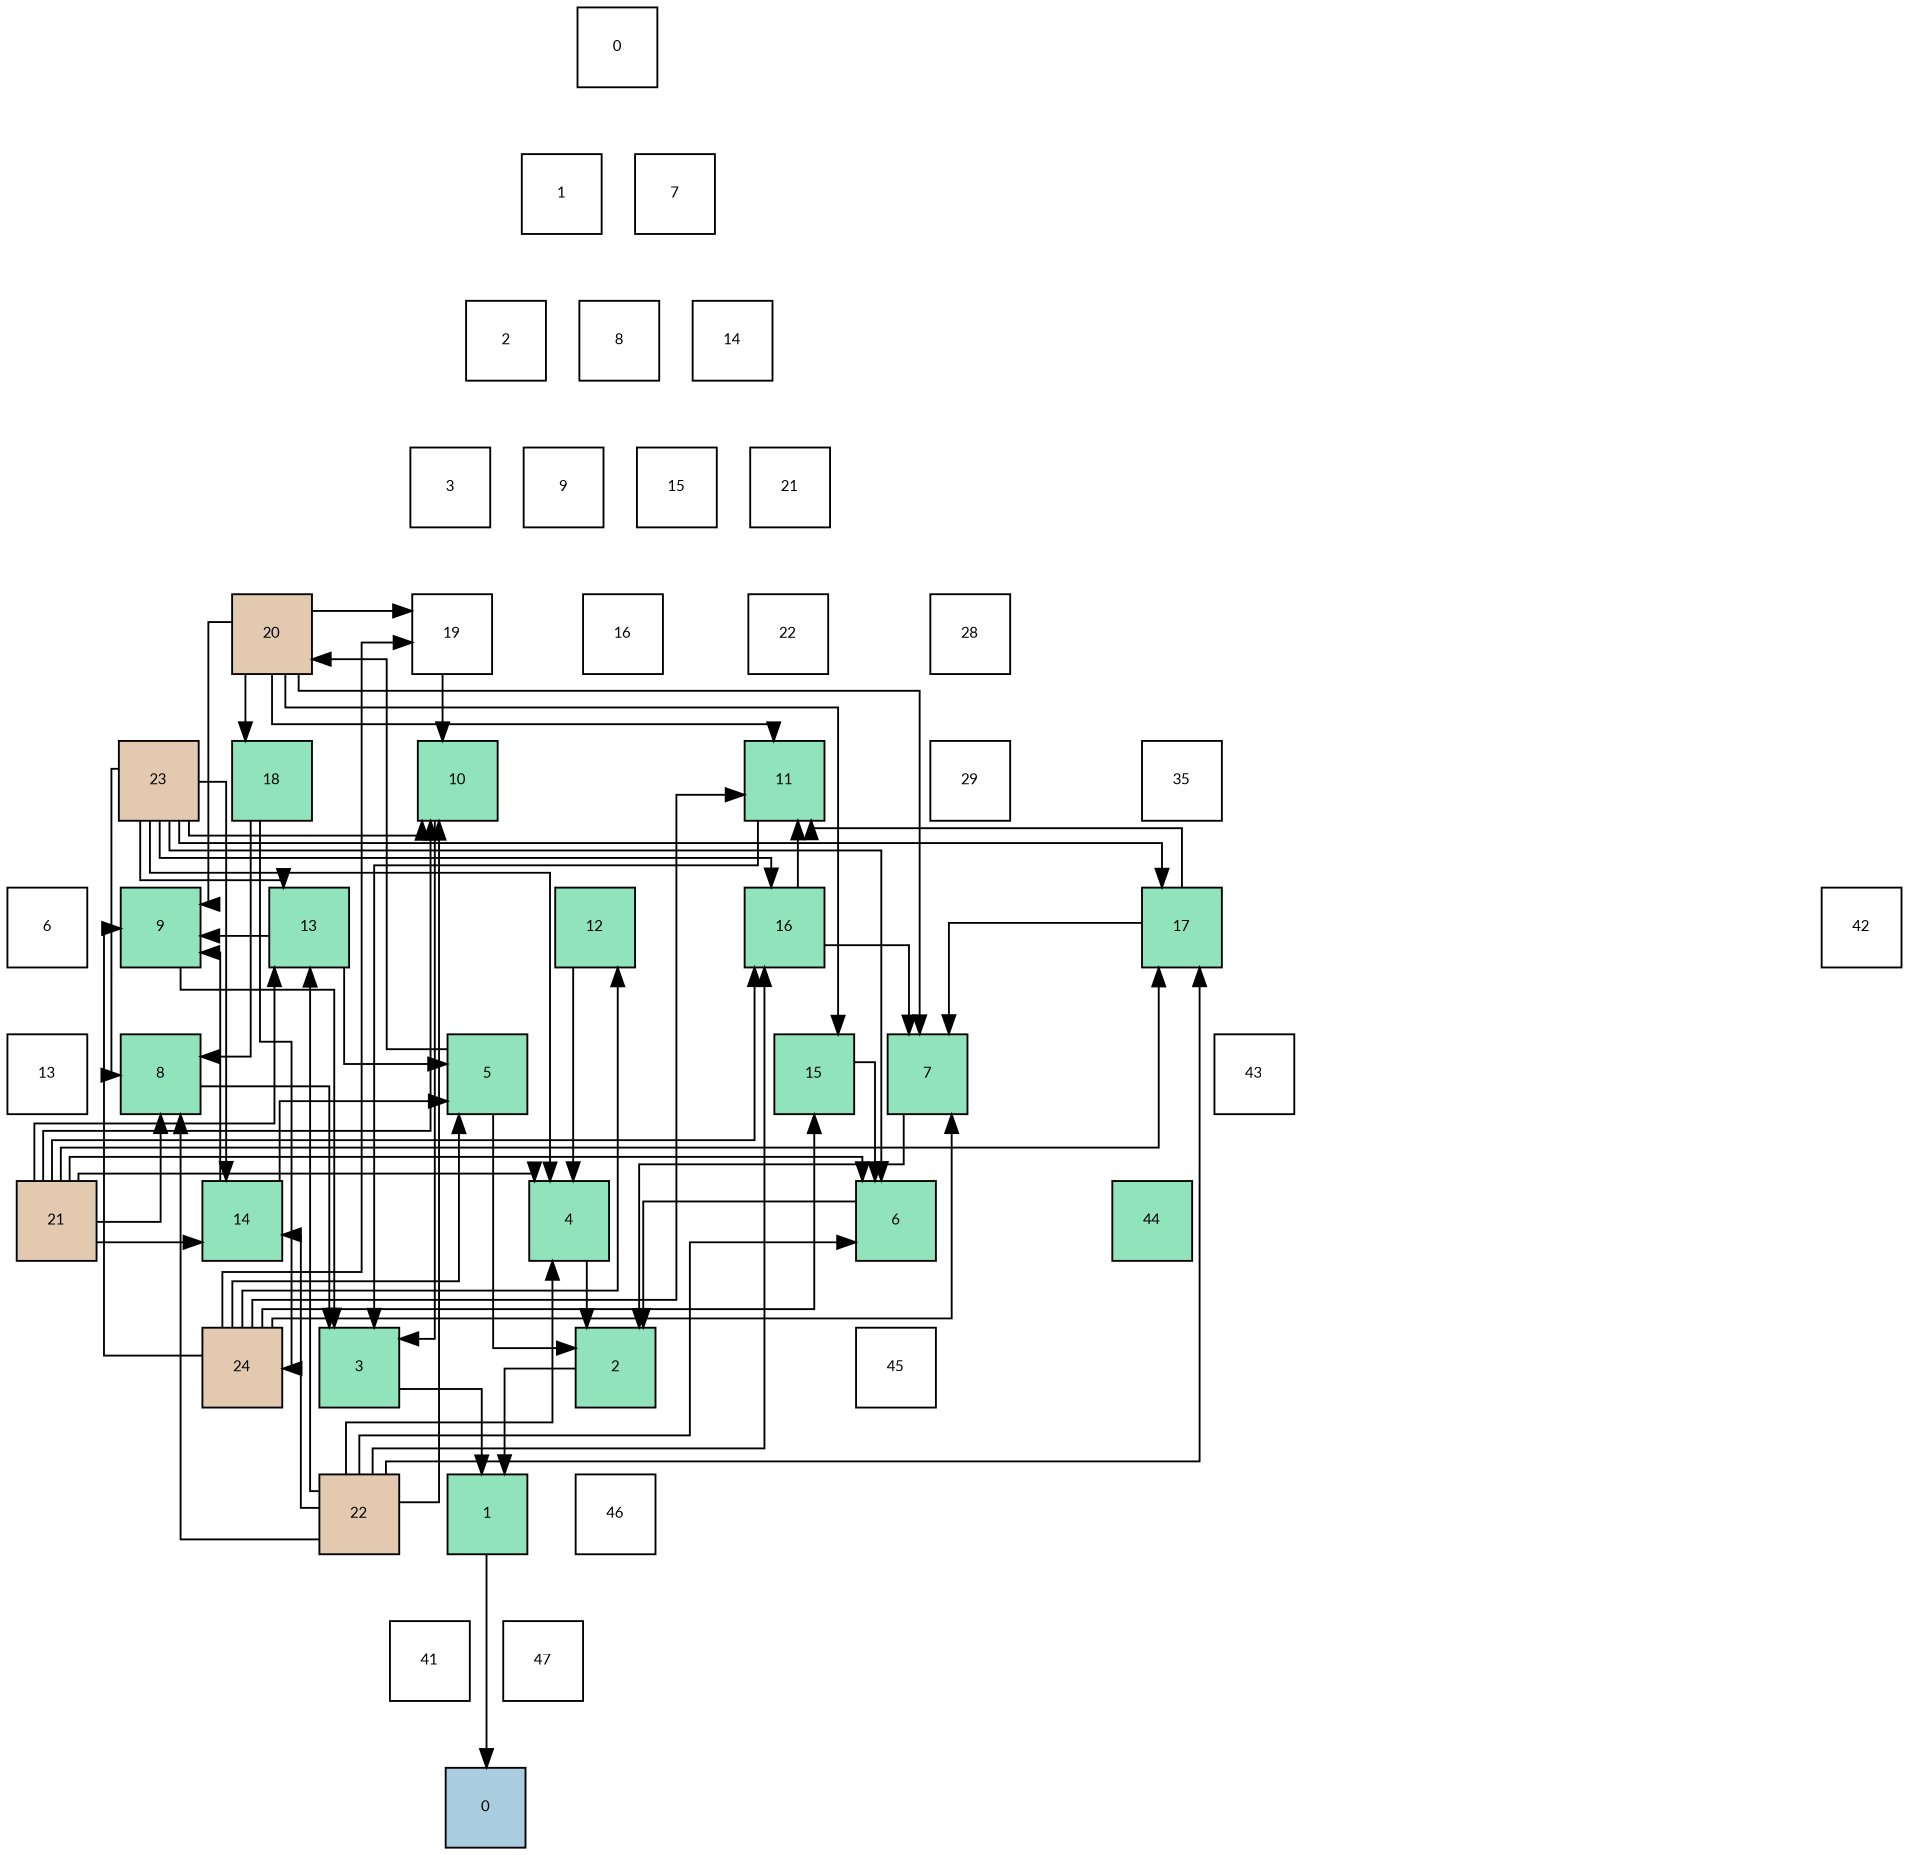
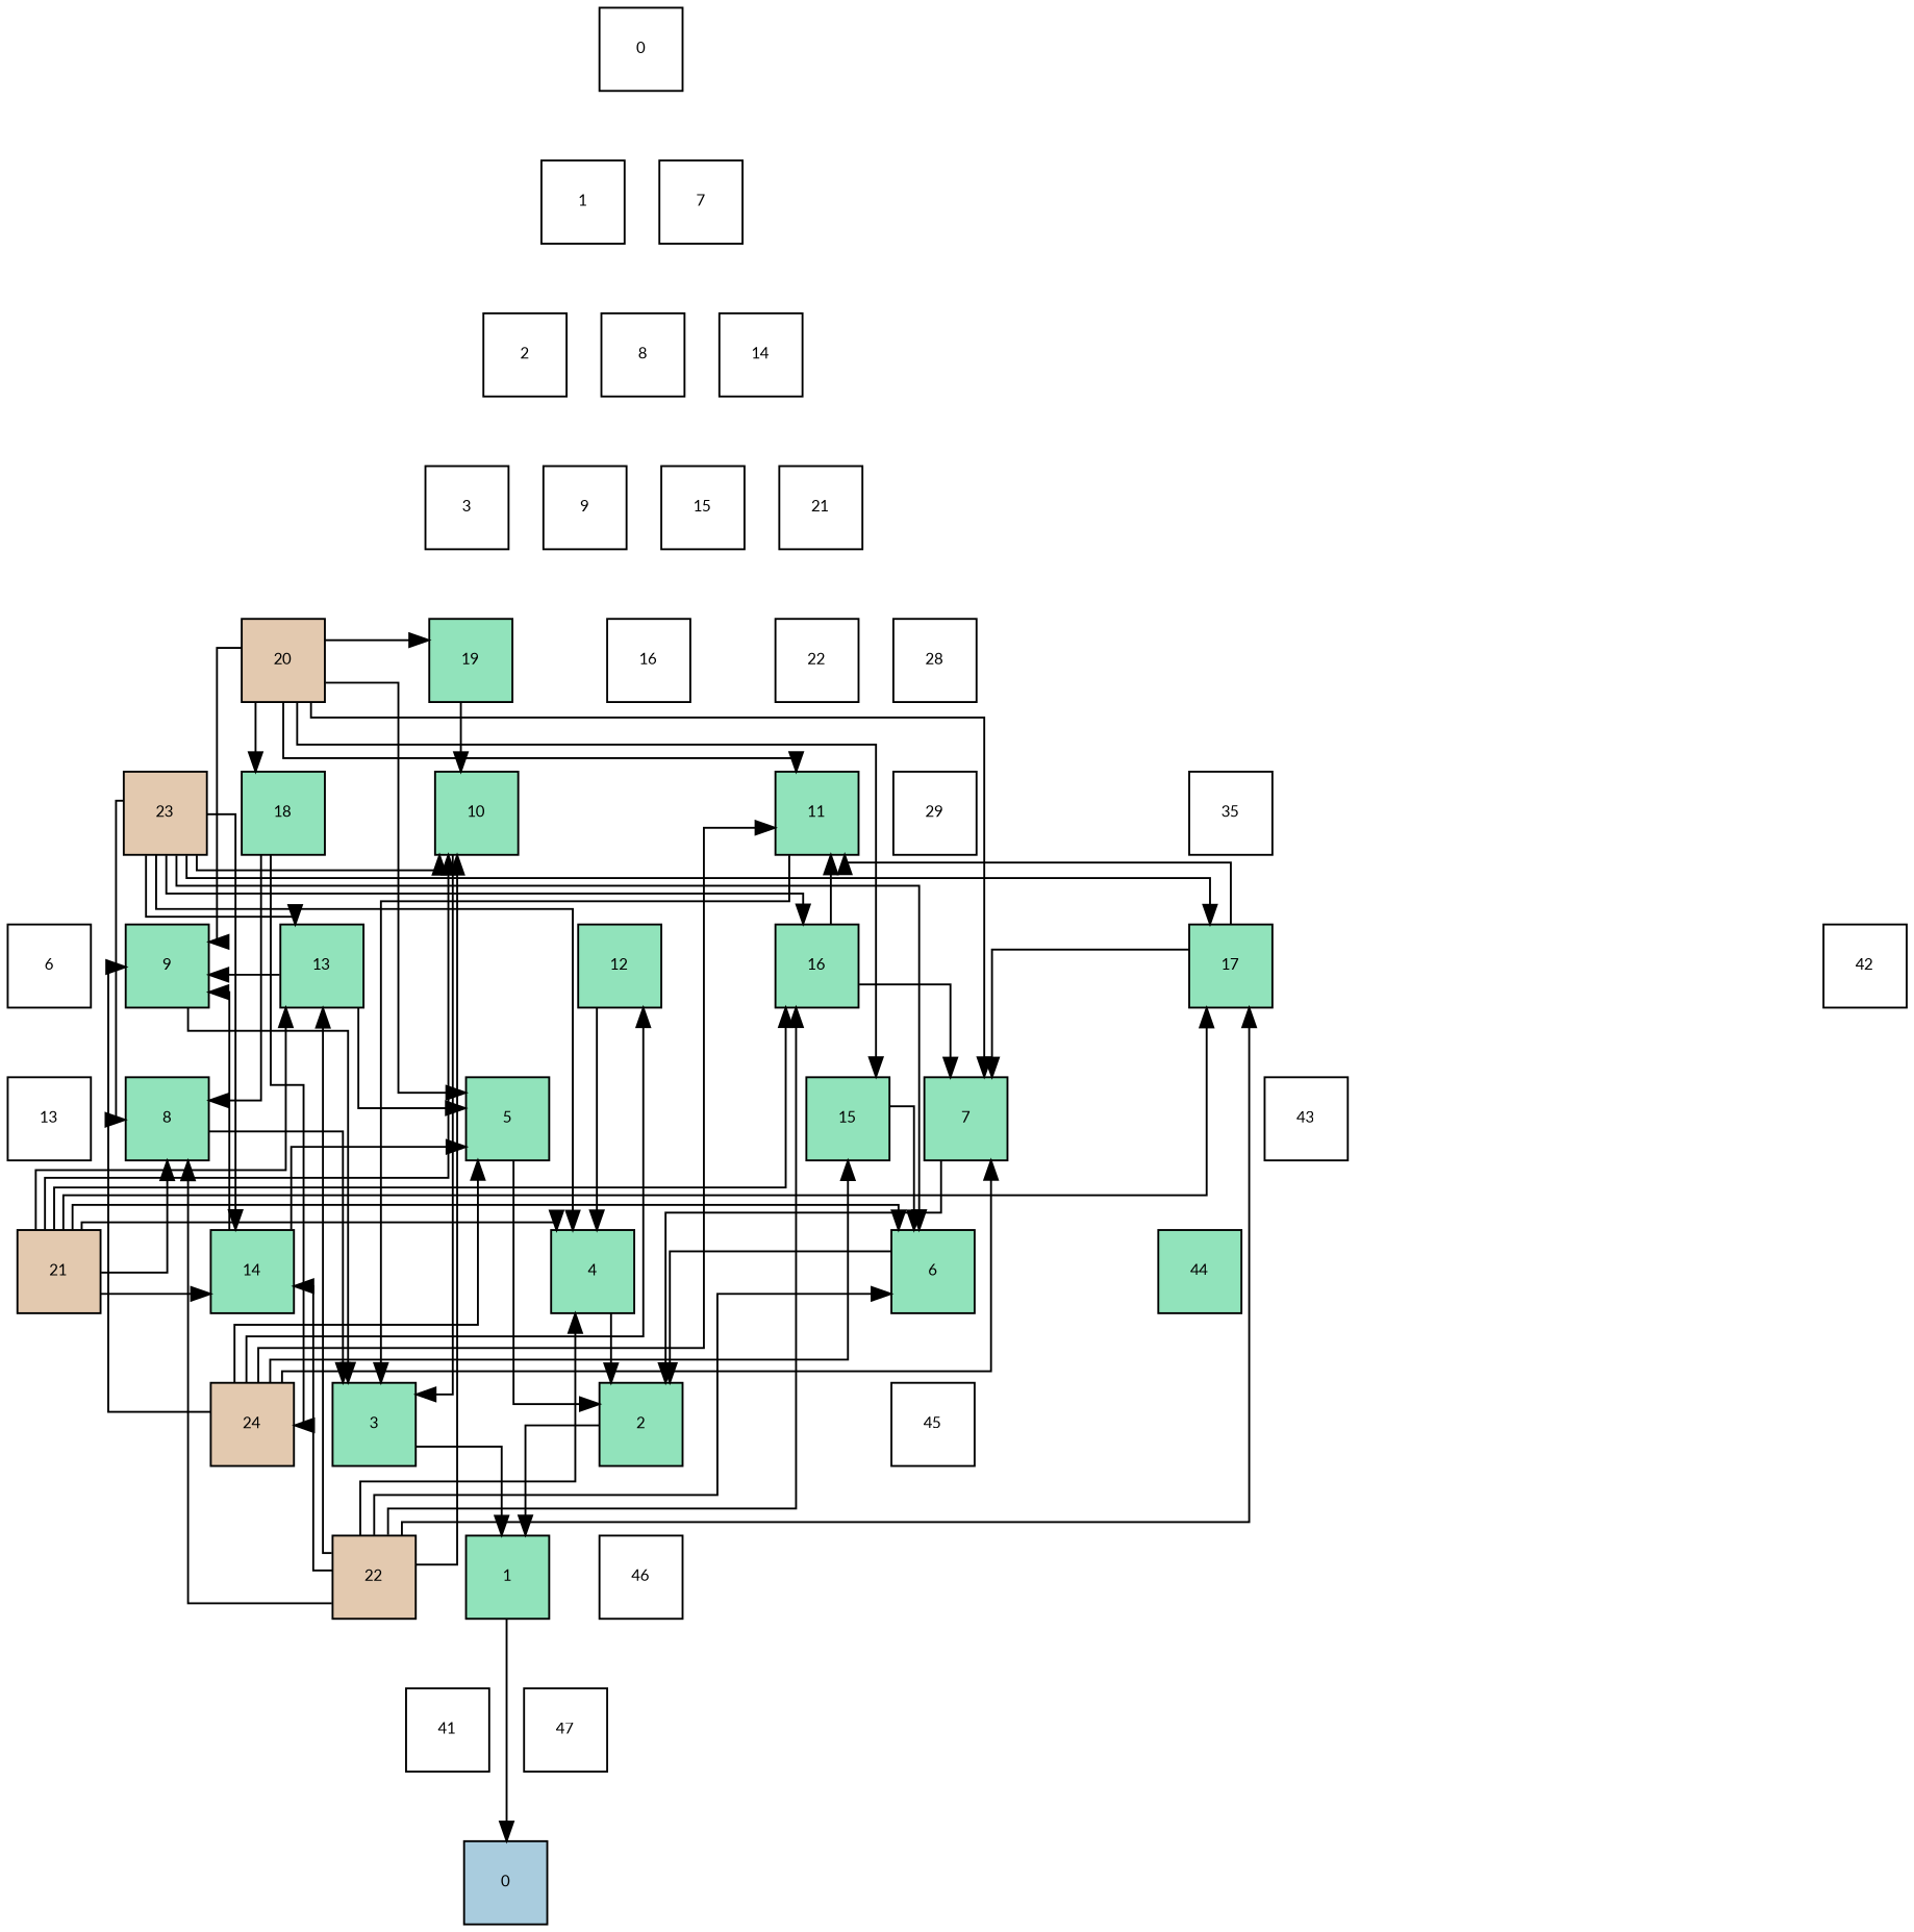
  digraph {
    fontname=Lato
    rank=same
    rankdir=TB
    splines=ortho
    node [fillcolor="#ffffff" fixedsize=true fontname=Lato fontsize=8 shape=square style=filled]
    edge [constraint=true fontname=Lato style=invis]
    n1 [label=0 width=0.6]
    n2 [label=1 width=0.6]
    n3 [label=7 width=0.6]
    n4 [label=2 width=0.6]
    n5 [label=8 width=0.6]
    n6 [label=14 width=0.6]
    n7 [label=3 width=0.6]
    n8 [label=9 width=0.6]
    n9 [label=15 width=0.6]
    n10 [fillcolor="#e3c9af" label=20 width=0.6]
-   n11 [label=19 width=0.6]
+   n11 [fillcolor="#91e3bb" label=19 width=0.6]
    n12 [label=16 width=0.6]
    n13 [fillcolor="#e3c9af" label=23 width=0.6]
    n14 [fillcolor="#91e3bb" label=18 width=0.6]
    n15 [fillcolor="#91e3bb" label=9 width=0.6]
    n16 [fillcolor="#91e3bb" label=11 width=0.6]
    n17 [fillcolor="#91e3bb" label=5 width=0.6]
    n18 [fillcolor="#91e3bb" label=15 width=0.6]
    n19 [fillcolor="#91e3bb" label=7 width=0.6]
    n20 [fillcolor="#91e3bb" label=10 width=0.6]
    n21 [label=6 width=0.6]
    n22 [fillcolor="#91e3bb" label=13 width=0.6]
    n23 [fillcolor="#91e3bb" label=8 width=0.6]
    n24 [fillcolor="#91e3bb" label=14 width=0.6]
    n25 [fillcolor="#91e3bb" label=16 width=0.6]
    n26 [fillcolor="#91e3bb" label=4 width=0.6]
    n27 [fillcolor="#91e3bb" label=17 width=0.6]
    n28 [fillcolor="#91e3bb" label=6 width=0.6]
    n29 [fillcolor="#e3c9af" label=24 width=0.6]
    n30 [label=13 width=0.6]
    n31 [fillcolor="#91e3bb" label=3 width=0.6]
    n32 [fillcolor="#91e3bb" label=12 width=0.6]
    n33 [fillcolor="#91e3bb" label=2 width=0.6]
    n34 [fillcolor="#91e3bb" label=44 width=0.6]
    n35 [fillcolor="#e3c9af" label=21 width=0.6]
    n36 [label=43 width=0.6]
    n37 [label=45 width=0.6]
    n38 [label=21 width=0.6]
    n39 [label=22 width=0.6]
    n40 [fillcolor="#e3c9af" label=22 width=0.6]
    n41 [fillcolor="#91e3bb" label=1 width=0.6]
    n42 [label=28 width=0.6]
    n43 [label=29 width=0.6]
    n44 [label=35 width=0.6]
    n45 [label=46 width=0.6]
    n46 [label=41 width=0.6]
    n47 [label=42 width=0.6]
    n48 [label=47 width=0.6]
    n49 [fillcolor="#a9ccde" label=0 width=0.6]
    n1 -> n2
    n1 -> n3
    n2 -> n4
    n2 -> n5
    n3 -> n5
    n3 -> n6
    n4 -> n7
    n4 -> n8
    n5 -> n8
    n5 -> n9
    n6 -> n9
    n6 -> n38
    n7 -> n10
    n7 -> n11
    n8 -> n11
    n8 -> n12
    n9 -> n12
    n9 -> n39
    n10 -> n11 [constraint=false style=vis]
    n10 -> n13
    n10 -> n14 [constraint=false style=vis]
    n10 -> n14
    n10 -> n15 [constraint=false style=vis]
    n10 -> n16 [constraint=false style=vis]
-   n17 -> n10 [constraint=false style=vis]
+   n10 -> n17 [constraint=false style=vis]
    n10 -> n18 [constraint=false style=vis]
    n10 -> n19 [constraint=false style=vis]
    n11 -> n14
    n11 -> n20 [constraint=false style=vis]
    n11 -> n20
    n12 -> n16
    n12 -> n20
    n13 -> n15
    n13 -> n20 [constraint=false style=vis]
    n13 -> n21
    n13 -> n22 [constraint=false style=vis]
    n13 -> n23 [constraint=false style=vis]
    n13 -> n24 [constraint=false style=vis]
    n13 -> n25 [constraint=false style=vis]
    n13 -> n26 [constraint=false style=vis]
    n13 -> n27 [constraint=false style=vis]
    n13 -> n28 [constraint=false style=vis]
    n14 -> n15
    n14 -> n22
    n14 -> n23 [constraint=false style=vis]
    n14 -> n29 [constraint=false style=vis]
    n15 -> n23
    n15 -> n30
    n15 -> n31 [constraint=false style=vis]
    n16 -> n25
    n16 -> n31 [constraint=false style=vis]
    n16 -> n32
    n17 -> n24
    n17 -> n26
    n17 -> n33 [constraint=false style=vis]
    n18 -> n26
    n18 -> n28 [constraint=false style=vis]
    n18 -> n28
    n19 -> n28
    n19 -> n33 [constraint=false style=vis]
    n19 -> n34
    n20 -> n22
    n20 -> n31 [constraint=false style=vis]
    n20 -> n32
    n21 -> n30
    n22 -> n15 [constraint=false style=vis]
    n22 -> n17 [constraint=false style=vis]
    n22 -> n17
    n22 -> n23
    n23 -> n24
    n23 -> n31 [constraint=false style=vis]
    n23 -> n35
    n24 -> n15 [constraint=false style=vis]
    n24 -> n17 [constraint=false style=vis]
    n24 -> n29
    n24 -> n31
    n25 -> n16 [constraint=false style=vis]
    n25 -> n18
    n25 -> n19 [constraint=false style=vis]
    n25 -> n19
    n26 -> n31
    n26 -> n33 [constraint=false style=vis]
    n26 -> n33
    n27 -> n16 [constraint=false style=vis]
    n27 -> n19 [constraint=false style=vis]
    n27 -> n19
    n27 -> n36
    n28 -> n33 [constraint=false style=vis]
    n28 -> n33
    n28 -> n37
-   n29 -> n11 [constraint=false style=vis]
    n29 -> n15 [constraint=false style=vis]
    n29 -> n16 [constraint=false style=vis]
    n29 -> n17 [constraint=false style=vis]
    n29 -> n18 [constraint=false style=vis]
    n29 -> n19 [constraint=false style=vis]
    n29 -> n32 [constraint=false style=vis]
    n29 -> n40
    n30 -> n35
    n31 -> n40
    n31 -> n41 [constraint=false style=vis]
    n31 -> n41
    n32 -> n17
    n32 -> n18
    n32 -> n26 [constraint=false style=vis]
    n33 -> n41 [constraint=false style=vis]
    n33 -> n41
    n33 -> n45
    n34 -> n37
    n35 -> n20 [constraint=false style=vis]
    n35 -> n22 [constraint=false style=vis]
    n35 -> n23 [constraint=false style=vis]
    n35 -> n24 [constraint=false style=vis]
    n35 -> n25 [constraint=false style=vis]
    n35 -> n26 [constraint=false style=vis]
    n35 -> n27 [constraint=false style=vis]
    n35 -> n28 [constraint=false style=vis]
    n35 -> n29
    n36 -> n34
    n37 -> n45
    n38 -> n39
    n38 -> n42
    n39 -> n16
    n39 -> n43
    n40 -> n20 [constraint=false style=vis]
    n40 -> n22 [constraint=false style=vis]
    n40 -> n23 [constraint=false style=vis]
    n40 -> n24 [constraint=false style=vis]
    n40 -> n25 [constraint=false style=vis]
    n40 -> n26 [constraint=false style=vis]
    n40 -> n27 [constraint=false style=vis]
    n40 -> n28 [constraint=false style=vis]
    n40 -> n46
    n41 -> n46
    n41 -> n48
    n41 -> n49 [constraint=false style=vis]
    n42 -> n43
    n42 -> n44
    n43 -> n25
    n43 -> n27
    n44 -> n27
    n44 -> n47
    n45 -> n48
    n46 -> n49
    n47 -> n36
    n48 -> n49
  }
